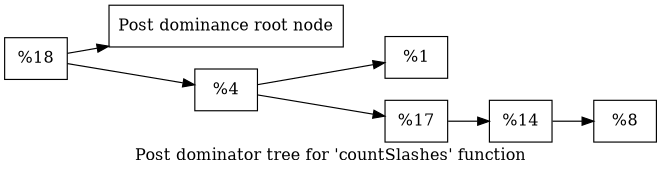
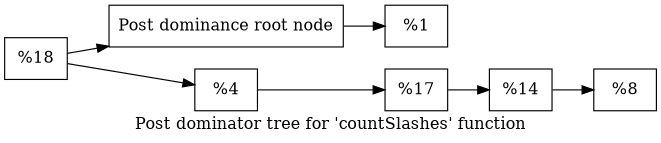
  digraph {
    label="Post dominator tree for 'countSlashes' function"
    rankdir=LR
    node [shape=record]
    n1 [label="{Post dominance root node}"]
    n2 [label="{%18}"]
    n3 [label="{%4}"]
    n4 [label="{%1}"]
    n5 [label="{%17}"]
    n6 [label="{%14}"]
    n7 [label="{%8}"]
    n2 -> n1
    n2 -> n3
-   n3 -> n4
+   n1 -> n4
    n3 -> n5
    n5 -> n6
    n6 -> n7
  }
